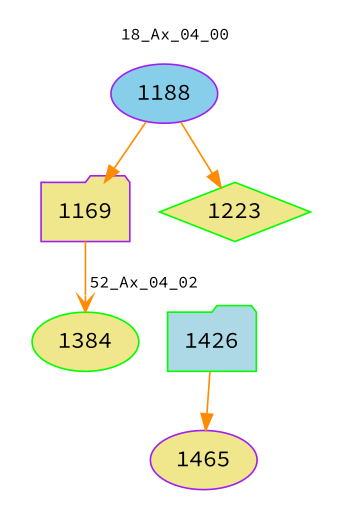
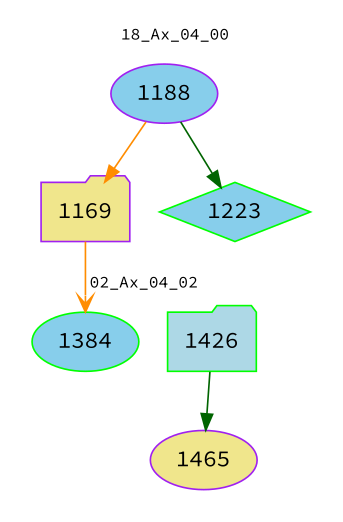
  digraph {
    fontname="Source Code Pro"
    node [color=green fillcolor=skyblue fontname="Source Code Pro" shape=ellipse style=filled]
    edge [arrowhead=normal color=darkgreen fontname="Source Code Pro"]
    n1 [fillcolor=lightblue label=1426 shape=folder]
-   n2 [fillcolor=khaki label=1384]
+   n2 [label=1384]
    n3 [color=purple fillcolor=khaki label=1465]
    n4 [color=purple label=1188]
    n5 [color=purple fillcolor=khaki label=1169 shape=folder]
-   n6 [fillcolor=khaki label=1223 shape=diamond]
+   n6 [label=1223 shape=diamond]
    subgraph cluster_1 {
      color=white
      fontsize=10
-     label="52_Ax_04_02"
+     label="02_Ax_04_02"
      n1
      n2
      n3
    }
    subgraph cluster_2 {
      color=white
      fontsize=10
      label="18_Ax_04_00"
      n4
      n5
      n6
    }
-   n1 -> n3 [color=darkorange]
+   n1 -> n3
    n4 -> n5 [color=darkorange]
-   n4 -> n6 [color=darkorange]
+   n4 -> n6
    n5 -> n2 [arrowhead=vee color=darkorange]
  }
